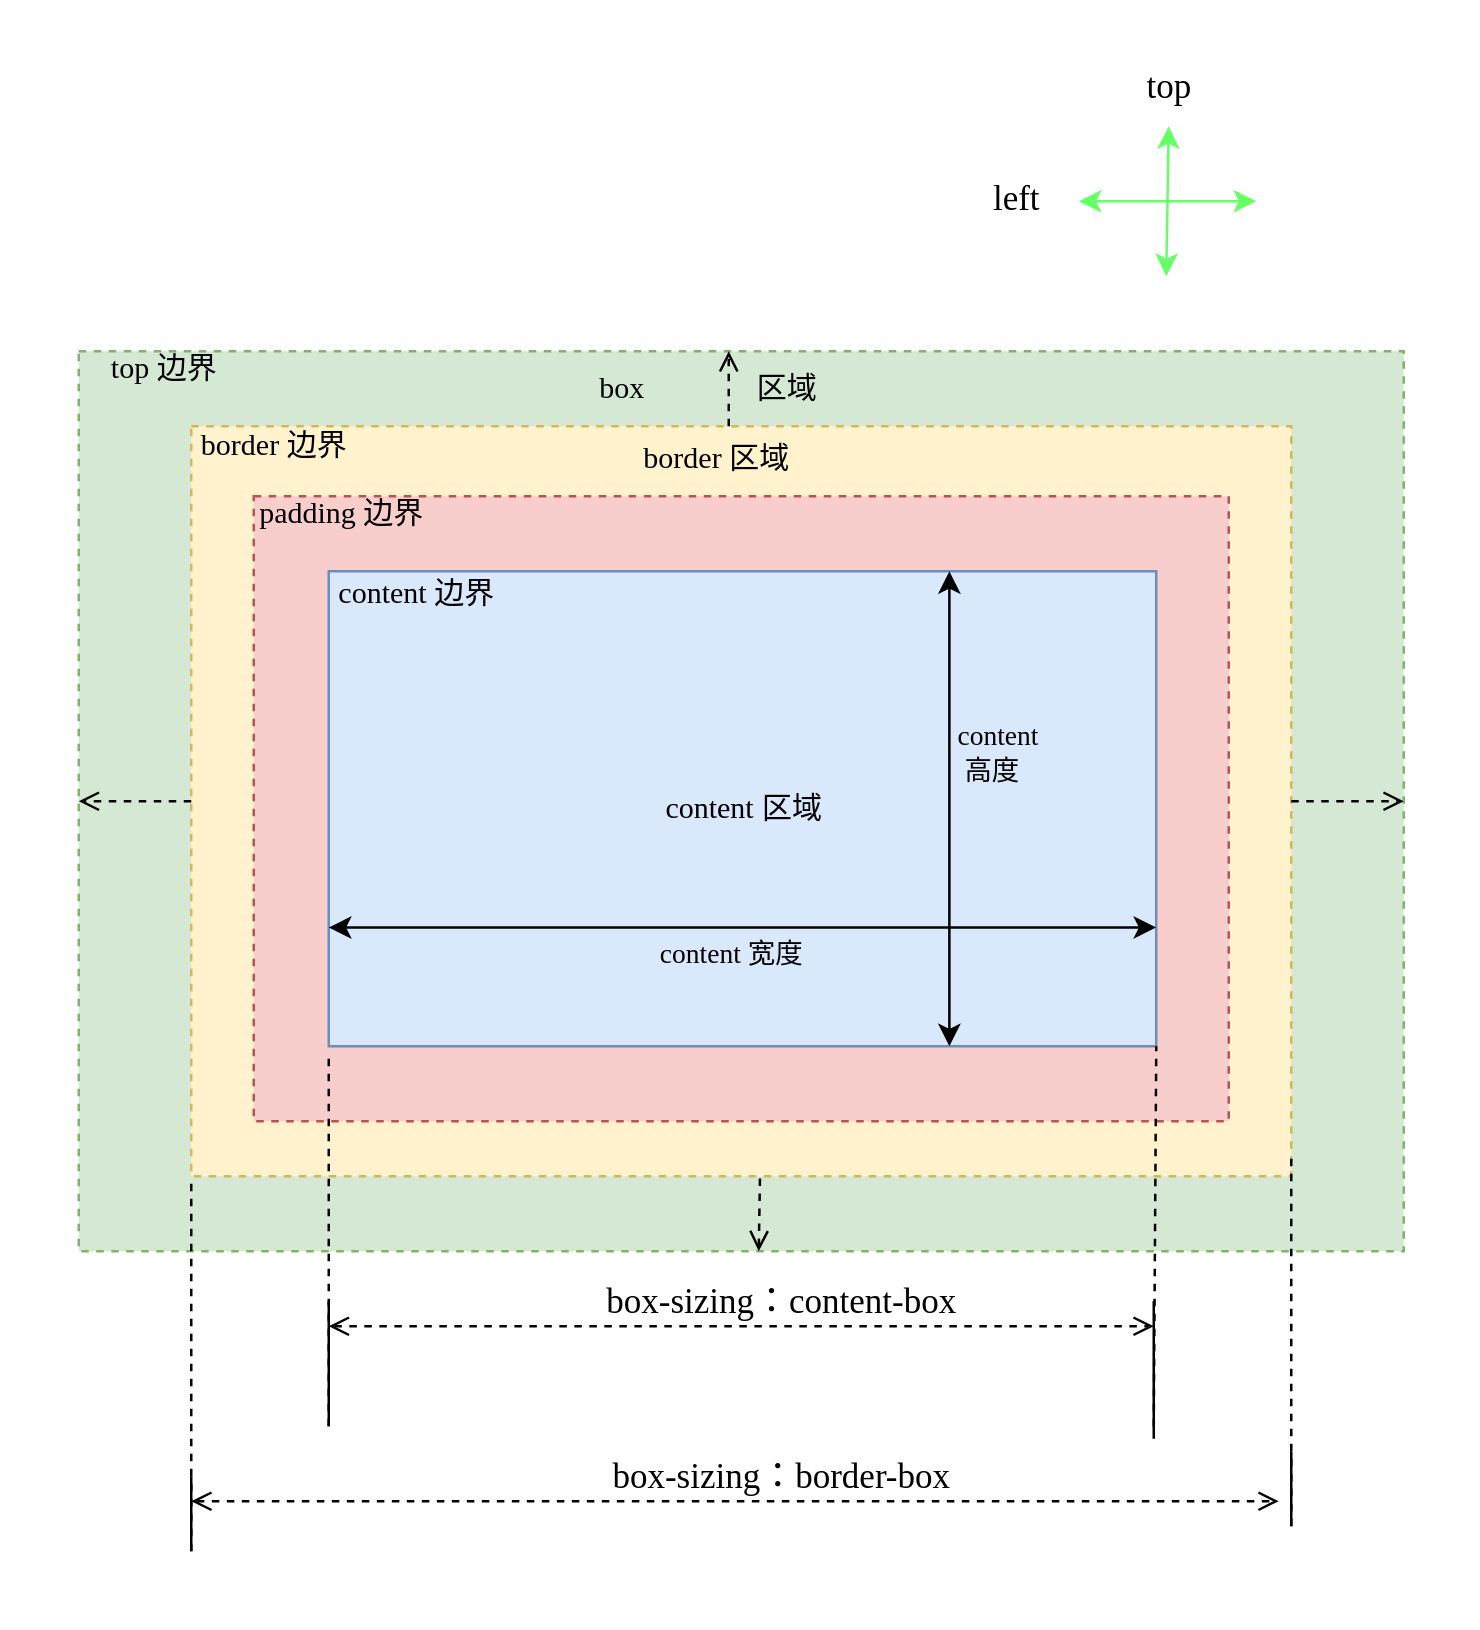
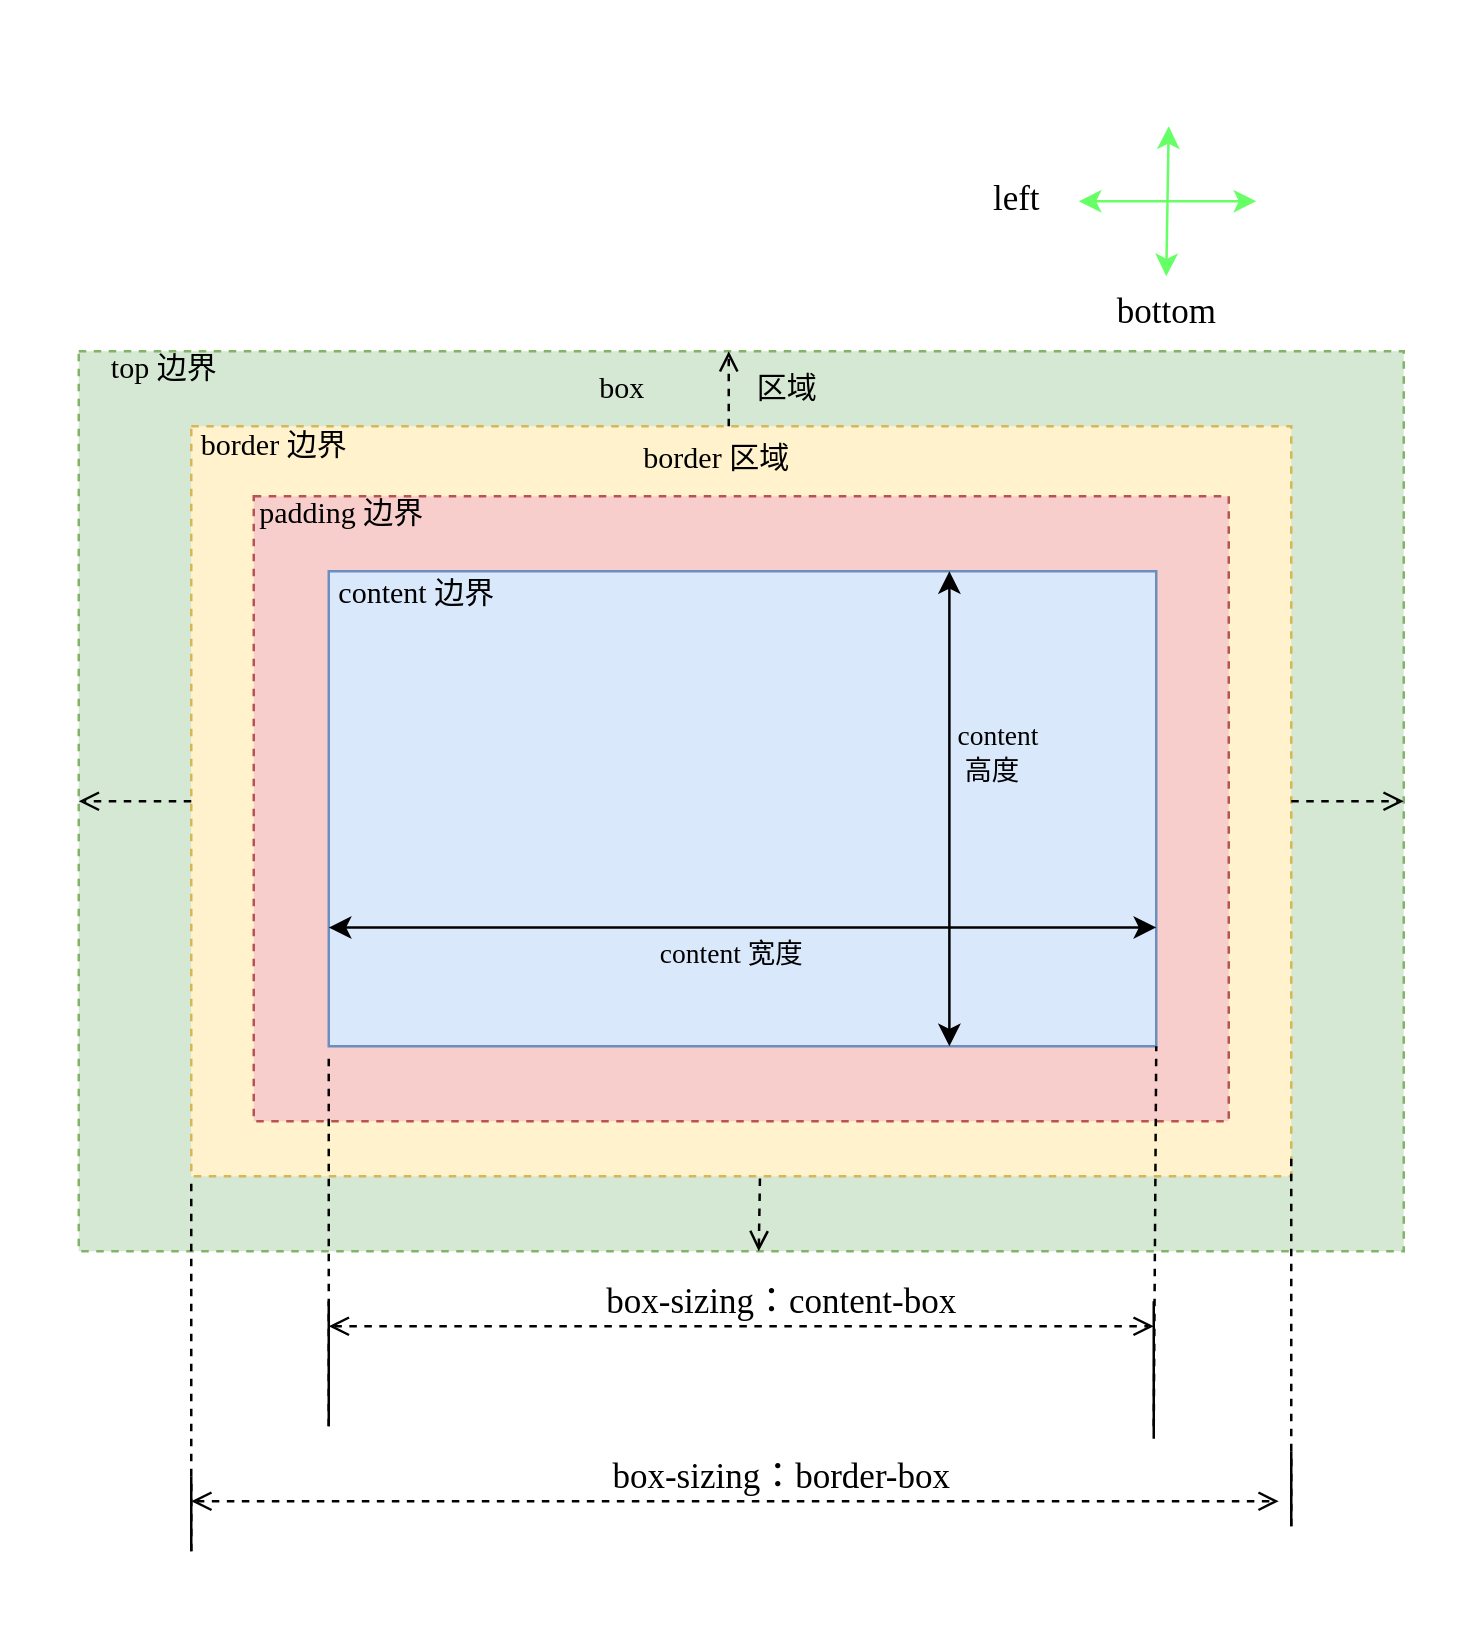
  <mxCell id="0" />
  <mxCell id="1" parent="0" />
  <mxCell id="2" value="" style="rounded=0;whiteSpace=wrap;html=1;dashed=1;fillColor=#d5e8d4;strokeColor=#82b366;" vertex="1" parent="1"><mxGeometry x="31" y="140" width="530" height="360" as="geometry" /></mxCell>
  <mxCell id="3" value="" style="group;align=left;" vertex="1" connectable="0" parent="1"><mxGeometry x="76" y="170" width="440" height="300" as="geometry" /></mxCell>
  <mxCell id="4" value="" style="rounded=0;whiteSpace=wrap;html=1;dashed=1;fillColor=#fff2cc;strokeColor=#d6b656;" vertex="1" parent="3"><mxGeometry width="440" height="300" as="geometry" /></mxCell>
  <mxCell id="5" value="" style="group" vertex="1" connectable="0" parent="3"><mxGeometry x="15" y="20" width="400" height="258" as="geometry" /></mxCell>
  <mxCell id="6" value="" style="rounded=0;whiteSpace=wrap;html=1;dashed=1;fillColor=#f8cecc;strokeColor=#b85450;" vertex="1" parent="5"><mxGeometry x="10" y="8" width="390" height="250" as="geometry" /></mxCell>
  <mxCell id="7" value="" style="group" vertex="1" connectable="0" parent="5"><mxGeometry x="40" y="38" width="331" height="190" as="geometry" /></mxCell>
  <mxCell id="8" value="" style="rounded=0;whiteSpace=wrap;html=1;fillColor=#dae8fc;strokeColor=#6c8ebf;" vertex="1" parent="7"><mxGeometry width="331" height="190" as="geometry" /></mxCell>
- <mxCell id="9" value="&lt;font face=&quot;Comic Sans MS&quot;&gt;content&lt;/font&gt; &lt;font data-font-src=&quot;https://fonts.googleapis.com/css?family=ZCOOL+KuaiLe&quot; face=&quot;ZCOOL KuaiLe&quot;&gt;区域&lt;/font&gt;" style="text;html=1;align=center;verticalAlign=middle;resizable=0;points=[];autosize=1;strokeColor=none;fillColor=none;" vertex="1" parent="7"><mxGeometry x="120.5" y="80" width="90" height="30" as="geometry" /></mxCell>
  <mxCell id="10" value="&lt;font face=&quot;Comic Sans MS&quot;&gt;content &lt;/font&gt;&lt;font data-font-src=&quot;https://fonts.googleapis.com/css?family=ZCOOL+KuaiLe&quot; face=&quot;ZCOOL KuaiLe&quot;&gt;边界&lt;/font&gt;" style="text;html=1;align=center;verticalAlign=middle;resizable=0;points=[];autosize=1;strokeColor=none;fillColor=none;" vertex="1" parent="7"><mxGeometry x="-10" y="-6" width="90" height="30" as="geometry" /></mxCell>
  <mxCell id="11" value="" style="endArrow=classic;startArrow=classic;html=1;rounded=0;exitX=0;exitY=0.75;exitDx=0;exitDy=0;entryX=1;entryY=0.75;entryDx=0;entryDy=0;" edge="1" parent="7" source="8" target="8"><mxGeometry width="50" height="50" relative="1" as="geometry"><mxPoint x="130" y="240" as="sourcePoint" /><mxPoint x="180" y="190" as="targetPoint" /></mxGeometry></mxCell>
  <mxCell id="12" value="&lt;font face=&quot;Comic Sans MS&quot;&gt;content &lt;/font&gt;&lt;font data-font-src=&quot;https://fonts.googleapis.com/css?family=ZCOOL+KuaiLe&quot; face=&quot;ZCOOL KuaiLe&quot;&gt;宽度&lt;/font&gt;" style="edgeLabel;html=1;align=center;verticalAlign=middle;resizable=0;points=[];labelBackgroundColor=none;" vertex="1" connectable="0" parent="11"><mxGeometry x="0.108" y="1" relative="1" as="geometry"><mxPoint x="-23" y="11" as="offset" /></mxGeometry></mxCell>
  <mxCell id="13" value="" style="endArrow=classic;startArrow=classic;html=1;rounded=0;entryX=0.75;entryY=0;entryDx=0;entryDy=0;exitX=0.75;exitY=1;exitDx=0;exitDy=0;" edge="1" parent="7" source="8" target="8"><mxGeometry width="50" height="50" relative="1" as="geometry"><mxPoint x="130" y="240" as="sourcePoint" /><mxPoint x="180" y="190" as="targetPoint" /></mxGeometry></mxCell>
  <mxCell id="14" value="&lt;span style=&quot;&quot;&gt;&lt;font face=&quot;Comic Sans MS&quot;&gt;content&lt;br&gt;&lt;/font&gt;&lt;font data-font-src=&quot;https://fonts.googleapis.com/css?family=ZCOOL+KuaiLe&quot; face=&quot;ZCOOL KuaiLe&quot;&gt;&amp;nbsp;高度&lt;/font&gt;&lt;/span&gt;" style="edgeLabel;html=1;align=left;verticalAlign=middle;resizable=0;points=[];labelBackgroundColor=none;" vertex="1" connectable="0" parent="13"><mxGeometry x="0.583" y="1" relative="1" as="geometry"><mxPoint x="3" y="32" as="offset" /></mxGeometry></mxCell>
  <mxCell id="15" value="&lt;font face=&quot;Comic Sans MS&quot;&gt;padding&lt;/font&gt;&lt;font data-font-src=&quot;https://fonts.googleapis.com/css?family=ZCOOL+KuaiLe&quot; face=&quot;ZCOOL KuaiLe&quot;&gt; 边界&lt;/font&gt;" style="text;html=1;align=center;verticalAlign=middle;resizable=0;points=[];autosize=1;strokeColor=none;fillColor=none;" vertex="1" parent="5"><mxGeometry width="90" height="30" as="geometry" /></mxCell>
  <mxCell id="16" value="&lt;font face=&quot;Comic Sans MS&quot;&gt;border &lt;/font&gt;&lt;font data-font-src=&quot;https://fonts.googleapis.com/css?family=ZCOOL+KuaiLe&quot; face=&quot;ZCOOL KuaiLe&quot;&gt;边界&lt;/font&gt;" style="text;html=1;align=center;verticalAlign=middle;resizable=0;points=[];autosize=1;strokeColor=none;fillColor=none;dashed=1;" vertex="1" parent="5"><mxGeometry x="-27" y="-27" width="90" height="30" as="geometry" /></mxCell>
  <mxCell id="17" value="&lt;font face=&quot;Comic Sans MS&quot;&gt;border &lt;/font&gt;&lt;font data-font-src=&quot;https://fonts.googleapis.com/css?family=ZCOOL+KuaiLe&quot; face=&quot;ZCOOL KuaiLe&quot;&gt;区域&lt;/font&gt;" style="text;html=1;align=center;verticalAlign=middle;resizable=0;points=[];autosize=1;strokeColor=none;fillColor=none;" vertex="1" parent="5"><mxGeometry x="150" y="-22" width="90" height="30" as="geometry" /></mxCell>
  <mxCell id="18" value="" style="endArrow=none;html=1;rounded=0;dashed=1;fontFamily=ZCOOL KuaiLe;fontSource=https%3A%2F%2Ffonts.googleapis.com%2Fcss%3Ffamily%3DZCOOL%2BKuaiLe;fontSize=14;" edge="1" parent="5"><mxGeometry width="50" height="50" relative="1" as="geometry"><mxPoint x="40" y="380" as="sourcePoint" /><mxPoint x="40" y="230" as="targetPoint" /></mxGeometry></mxCell>
  <mxCell id="19" value="" style="endArrow=none;html=1;rounded=0;dashed=1;fontFamily=ZCOOL KuaiLe;fontSource=https%3A%2F%2Ffonts.googleapis.com%2Fcss%3Ffamily%3DZCOOL%2BKuaiLe;fontSize=14;entryX=1;entryY=1;entryDx=0;entryDy=0;" edge="1" parent="3" target="8"><mxGeometry width="50" height="50" relative="1" as="geometry"><mxPoint x="385" y="400" as="sourcePoint" /><mxPoint x="385" y="360" as="targetPoint" /></mxGeometry></mxCell>
  <mxCell id="20" value="&lt;font face=&quot;Comic Sans MS&quot;&gt;top &lt;/font&gt;&lt;font data-font-src=&quot;https://fonts.googleapis.com/css?family=ZCOOL+KuaiLe&quot; face=&quot;ZCOOL KuaiLe&quot;&gt;边界&lt;/font&gt;" style="text;html=1;align=center;verticalAlign=middle;resizable=0;points=[];autosize=1;strokeColor=none;fillColor=none;" vertex="1" parent="1"><mxGeometry x="20" y="132" width="90" height="30" as="geometry" /></mxCell>
  <mxCell id="21" value="&amp;nbsp; &amp;nbsp; &lt;font face=&quot;Comic Sans MS&quot;&gt;box&amp;nbsp; &amp;nbsp; &amp;nbsp; &amp;nbsp; &amp;nbsp; &amp;nbsp; &amp;nbsp; &amp;nbsp;&lt;/font&gt;&lt;font data-font-src=&quot;https://fonts.googleapis.com/css?family=ZCOOL+KuaiLe&quot; face=&quot;ZCOOL KuaiLe&quot;&gt;区域&lt;/font&gt;" style="text;html=1;align=center;verticalAlign=middle;resizable=0;points=[];autosize=1;strokeColor=none;fillColor=none;" vertex="1" parent="1"><mxGeometry x="201" y="140" width="150" height="30" as="geometry" /></mxCell>
  <mxCell id="22" value="" style="endArrow=open;html=1;rounded=0;exitX=0;exitY=0.5;exitDx=0;exitDy=0;entryX=0;entryY=0.5;entryDx=0;entryDy=0;dashed=1;endFill=0;" edge="1" parent="1" source="4" target="2"><mxGeometry width="50" height="50" relative="1" as="geometry"><mxPoint x="261" y="410" as="sourcePoint" /><mxPoint x="311" y="360" as="targetPoint" /></mxGeometry></mxCell>
  <mxCell id="23" value="" style="endArrow=open;html=1;rounded=0;exitX=0.517;exitY=1.003;exitDx=0;exitDy=0;exitPerimeter=0;dashed=1;endFill=0;" edge="1" parent="1" source="4"><mxGeometry width="50" height="50" relative="1" as="geometry"><mxPoint x="261" y="410" as="sourcePoint" /><mxPoint x="303" y="500" as="targetPoint" /></mxGeometry></mxCell>
  <mxCell id="24" value="" style="endArrow=open;html=1;rounded=0;exitX=1;exitY=0.5;exitDx=0;exitDy=0;entryX=1;entryY=0.5;entryDx=0;entryDy=0;dashed=1;endFill=0;" edge="1" parent="1" source="4" target="2"><mxGeometry width="50" height="50" relative="1" as="geometry"><mxPoint x="621" y="340" as="sourcePoint" /><mxPoint x="671" y="290" as="targetPoint" /></mxGeometry></mxCell>
  <mxCell id="25" value="" style="endArrow=open;html=1;rounded=0;dashed=1;endFill=0;" edge="1" parent="1"><mxGeometry width="50" height="50" relative="1" as="geometry"><mxPoint x="291" y="170" as="sourcePoint" /><mxPoint x="291" y="140" as="targetPoint" /></mxGeometry></mxCell>
  <mxCell id="26" value="&lt;font style=&quot;font-size: 22px;&quot;&gt;&lt;font style=&quot;font-size: 22px;&quot; face=&quot;Comic Sans MS&quot;&gt;css&lt;/font&gt;&lt;font data-font-src=&quot;https://fonts.googleapis.com/css?family=ZCOOL+KuaiLe&quot; face=&quot;ZCOOL KuaiLe&quot; style=&quot;font-size: 22px;&quot;&gt;标准盒子模型&lt;/font&gt;&lt;/font&gt;" style="text;html=1;strokeColor=none;fillColor=none;align=center;verticalAlign=middle;whiteSpace=wrap;rounded=0;dashed=1;fontColor=#FFFFFF;" vertex="1" parent="1"><mxGeometry x="210" y="102" width="171" height="30" as="geometry" /></mxCell>
  <mxCell id="27" value="" style="endArrow=open;startArrow=open;html=1;rounded=0;dashed=1;fontFamily=ZCOOL KuaiLe;fontSource=https%3A%2F%2Ffonts.googleapis.com%2Fcss%3Ffamily%3DZCOOL%2BKuaiLe;fontSize=14;endFill=0;startFill=0;" edge="1" parent="1"><mxGeometry width="50" height="50" relative="1" as="geometry"><mxPoint x="131" y="530" as="sourcePoint" /><mxPoint x="461" y="530" as="targetPoint" /></mxGeometry></mxCell>
  <mxCell id="28" value="&lt;font face=&quot;Comic Sans MS&quot;&gt;box-sizing：content-box&lt;/font&gt;" style="edgeLabel;html=1;align=center;verticalAlign=middle;resizable=0;points=[];fontSize=14;fontFamily=ZCOOL KuaiLe;" vertex="1" connectable="0" parent="27"><mxGeometry x="0.059" y="-3" relative="1" as="geometry"><mxPoint x="5" y="-13" as="offset" /></mxGeometry></mxCell>
  <mxCell id="29" value="&lt;font color=&quot;#ffffff&quot; face=&quot;Comic Sans MS&quot;&gt;width&lt;/font&gt;" style="text;html=1;align=center;verticalAlign=middle;resizable=0;points=[];autosize=1;strokeColor=none;fillColor=none;fontSize=14;fontFamily=ZCOOL KuaiLe;" vertex="1" parent="1"><mxGeometry x="281" y="530" width="60" height="30" as="geometry" /></mxCell>
  <mxCell id="30" value="" style="endArrow=none;html=1;rounded=0;dashed=1;fontFamily=ZCOOL KuaiLe;fontSource=https%3A%2F%2Ffonts.googleapis.com%2Fcss%3Ffamily%3DZCOOL%2BKuaiLe;fontSize=14;" edge="1" parent="1"><mxGeometry width="50" height="50" relative="1" as="geometry"><mxPoint x="76" y="620" as="sourcePoint" /><mxPoint x="76" y="470" as="targetPoint" /></mxGeometry></mxCell>
  <mxCell id="31" value="" style="endArrow=none;html=1;rounded=0;dashed=1;fontFamily=ZCOOL KuaiLe;fontSource=https%3A%2F%2Ffonts.googleapis.com%2Fcss%3Ffamily%3DZCOOL%2BKuaiLe;fontSize=14;" edge="1" parent="1"><mxGeometry width="50" height="50" relative="1" as="geometry"><mxPoint x="516" y="610" as="sourcePoint" /><mxPoint x="516" y="460" as="targetPoint" /></mxGeometry></mxCell>
  <mxCell id="32" value="" style="endArrow=open;startArrow=open;html=1;rounded=0;dashed=1;fontFamily=ZCOOL KuaiLe;fontSource=https%3A%2F%2Ffonts.googleapis.com%2Fcss%3Ffamily%3DZCOOL%2BKuaiLe;fontSize=14;endFill=0;startFill=0;" edge="1" parent="1"><mxGeometry width="50" height="50" relative="1" as="geometry"><mxPoint x="76" y="600" as="sourcePoint" /><mxPoint x="511" y="600" as="targetPoint" /></mxGeometry></mxCell>
  <mxCell id="33" value="&lt;font face=&quot;Comic Sans MS&quot;&gt;box-sizing：border-box&lt;/font&gt;" style="edgeLabel;html=1;align=center;verticalAlign=middle;resizable=0;points=[];fontSize=14;fontFamily=ZCOOL KuaiLe;" vertex="1" connectable="0" parent="32"><mxGeometry x="0.059" y="-3" relative="1" as="geometry"><mxPoint x="5" y="-13" as="offset" /></mxGeometry></mxCell>
  <mxCell id="34" value="&lt;font color=&quot;#ffffff&quot; face=&quot;Comic Sans MS&quot;&gt;width&lt;/font&gt;" style="text;html=1;align=center;verticalAlign=middle;resizable=0;points=[];autosize=1;strokeColor=none;fillColor=none;fontSize=14;fontFamily=ZCOOL KuaiLe;" vertex="1" parent="1"><mxGeometry x="281" y="600" width="60" height="30" as="geometry" /></mxCell>
  <mxCell id="35" value="" style="endArrow=none;html=1;rounded=0;fontFamily=Comic Sans MS;fontSize=14;" edge="1" parent="1"><mxGeometry width="50" height="50" relative="1" as="geometry"><mxPoint x="76" y="620" as="sourcePoint" /><mxPoint x="76" y="590" as="targetPoint" /></mxGeometry></mxCell>
  <mxCell id="36" value="" style="endArrow=none;html=1;rounded=0;fontFamily=Comic Sans MS;fontSize=14;" edge="1" parent="1"><mxGeometry width="50" height="50" relative="1" as="geometry"><mxPoint x="516" y="610" as="sourcePoint" /><mxPoint x="516" y="580" as="targetPoint" /></mxGeometry></mxCell>
  <mxCell id="37" value="" style="endArrow=none;html=1;rounded=0;fontFamily=Comic Sans MS;fontSize=14;" edge="1" parent="1"><mxGeometry width="50" height="50" relative="1" as="geometry"><mxPoint x="131" y="570" as="sourcePoint" /><mxPoint x="131" y="520" as="targetPoint" /></mxGeometry></mxCell>
  <mxCell id="38" value="" style="endArrow=none;html=1;rounded=0;fontFamily=Comic Sans MS;fontSize=14;" edge="1" parent="1"><mxGeometry width="50" height="50" relative="1" as="geometry"><mxPoint x="461" y="575" as="sourcePoint" /><mxPoint x="461" y="520" as="targetPoint" /></mxGeometry></mxCell>
  <mxCell id="39" value="" style="group" vertex="1" connectable="0" parent="1"><mxGeometry x="381" y="20" width="189" height="120" as="geometry" /></mxCell>
  <mxCell id="40" value="" style="group" vertex="1" connectable="0" parent="39"><mxGeometry x="50" y="30" width="71" height="60" as="geometry" /></mxCell>
  <mxCell id="41" value="" style="endArrow=classic;startArrow=classic;html=1;rounded=0;strokeColor=#66FF66;fontFamily=Comic Sans MS;fontSize=14;" edge="1" parent="40"><mxGeometry width="50" height="50" relative="1" as="geometry"><mxPoint y="30" as="sourcePoint" /><mxPoint x="71" y="30" as="targetPoint" /></mxGeometry></mxCell>
  <mxCell id="42" value="" style="endArrow=classic;startArrow=classic;html=1;rounded=0;strokeColor=#66FF66;fontFamily=Comic Sans MS;fontSize=14;" edge="1" parent="40"><mxGeometry width="50" height="50" relative="1" as="geometry"><mxPoint x="35" y="60" as="sourcePoint" /><mxPoint x="36" as="targetPoint" /></mxGeometry></mxCell>
  <mxCell id="43" value="left" style="text;html=1;align=center;verticalAlign=middle;resizable=0;points=[];autosize=1;strokeColor=none;fillColor=none;fontSize=14;fontFamily=Comic Sans MS;" vertex="1" parent="39"><mxGeometry y="45" width="50" height="30" as="geometry" /></mxCell>
- <mxCell id="44" value="top" style="text;html=1;align=center;verticalAlign=middle;resizable=0;points=[];autosize=1;strokeColor=none;fillColor=none;fontSize=14;fontFamily=Comic Sans MS;" vertex="1" parent="39"><mxGeometry x="65.5" width="40" height="30" as="geometry" /></mxCell>
+ <mxCell id="45" value="bottom" style="text;html=1;align=center;verticalAlign=middle;resizable=0;points=[];autosize=1;strokeColor=none;fillColor=none;fontSize=14;fontFamily=Comic Sans MS;" vertex="1" parent="39"><mxGeometry x="50" y="90" width="70" height="30" as="geometry" /></mxCell>
